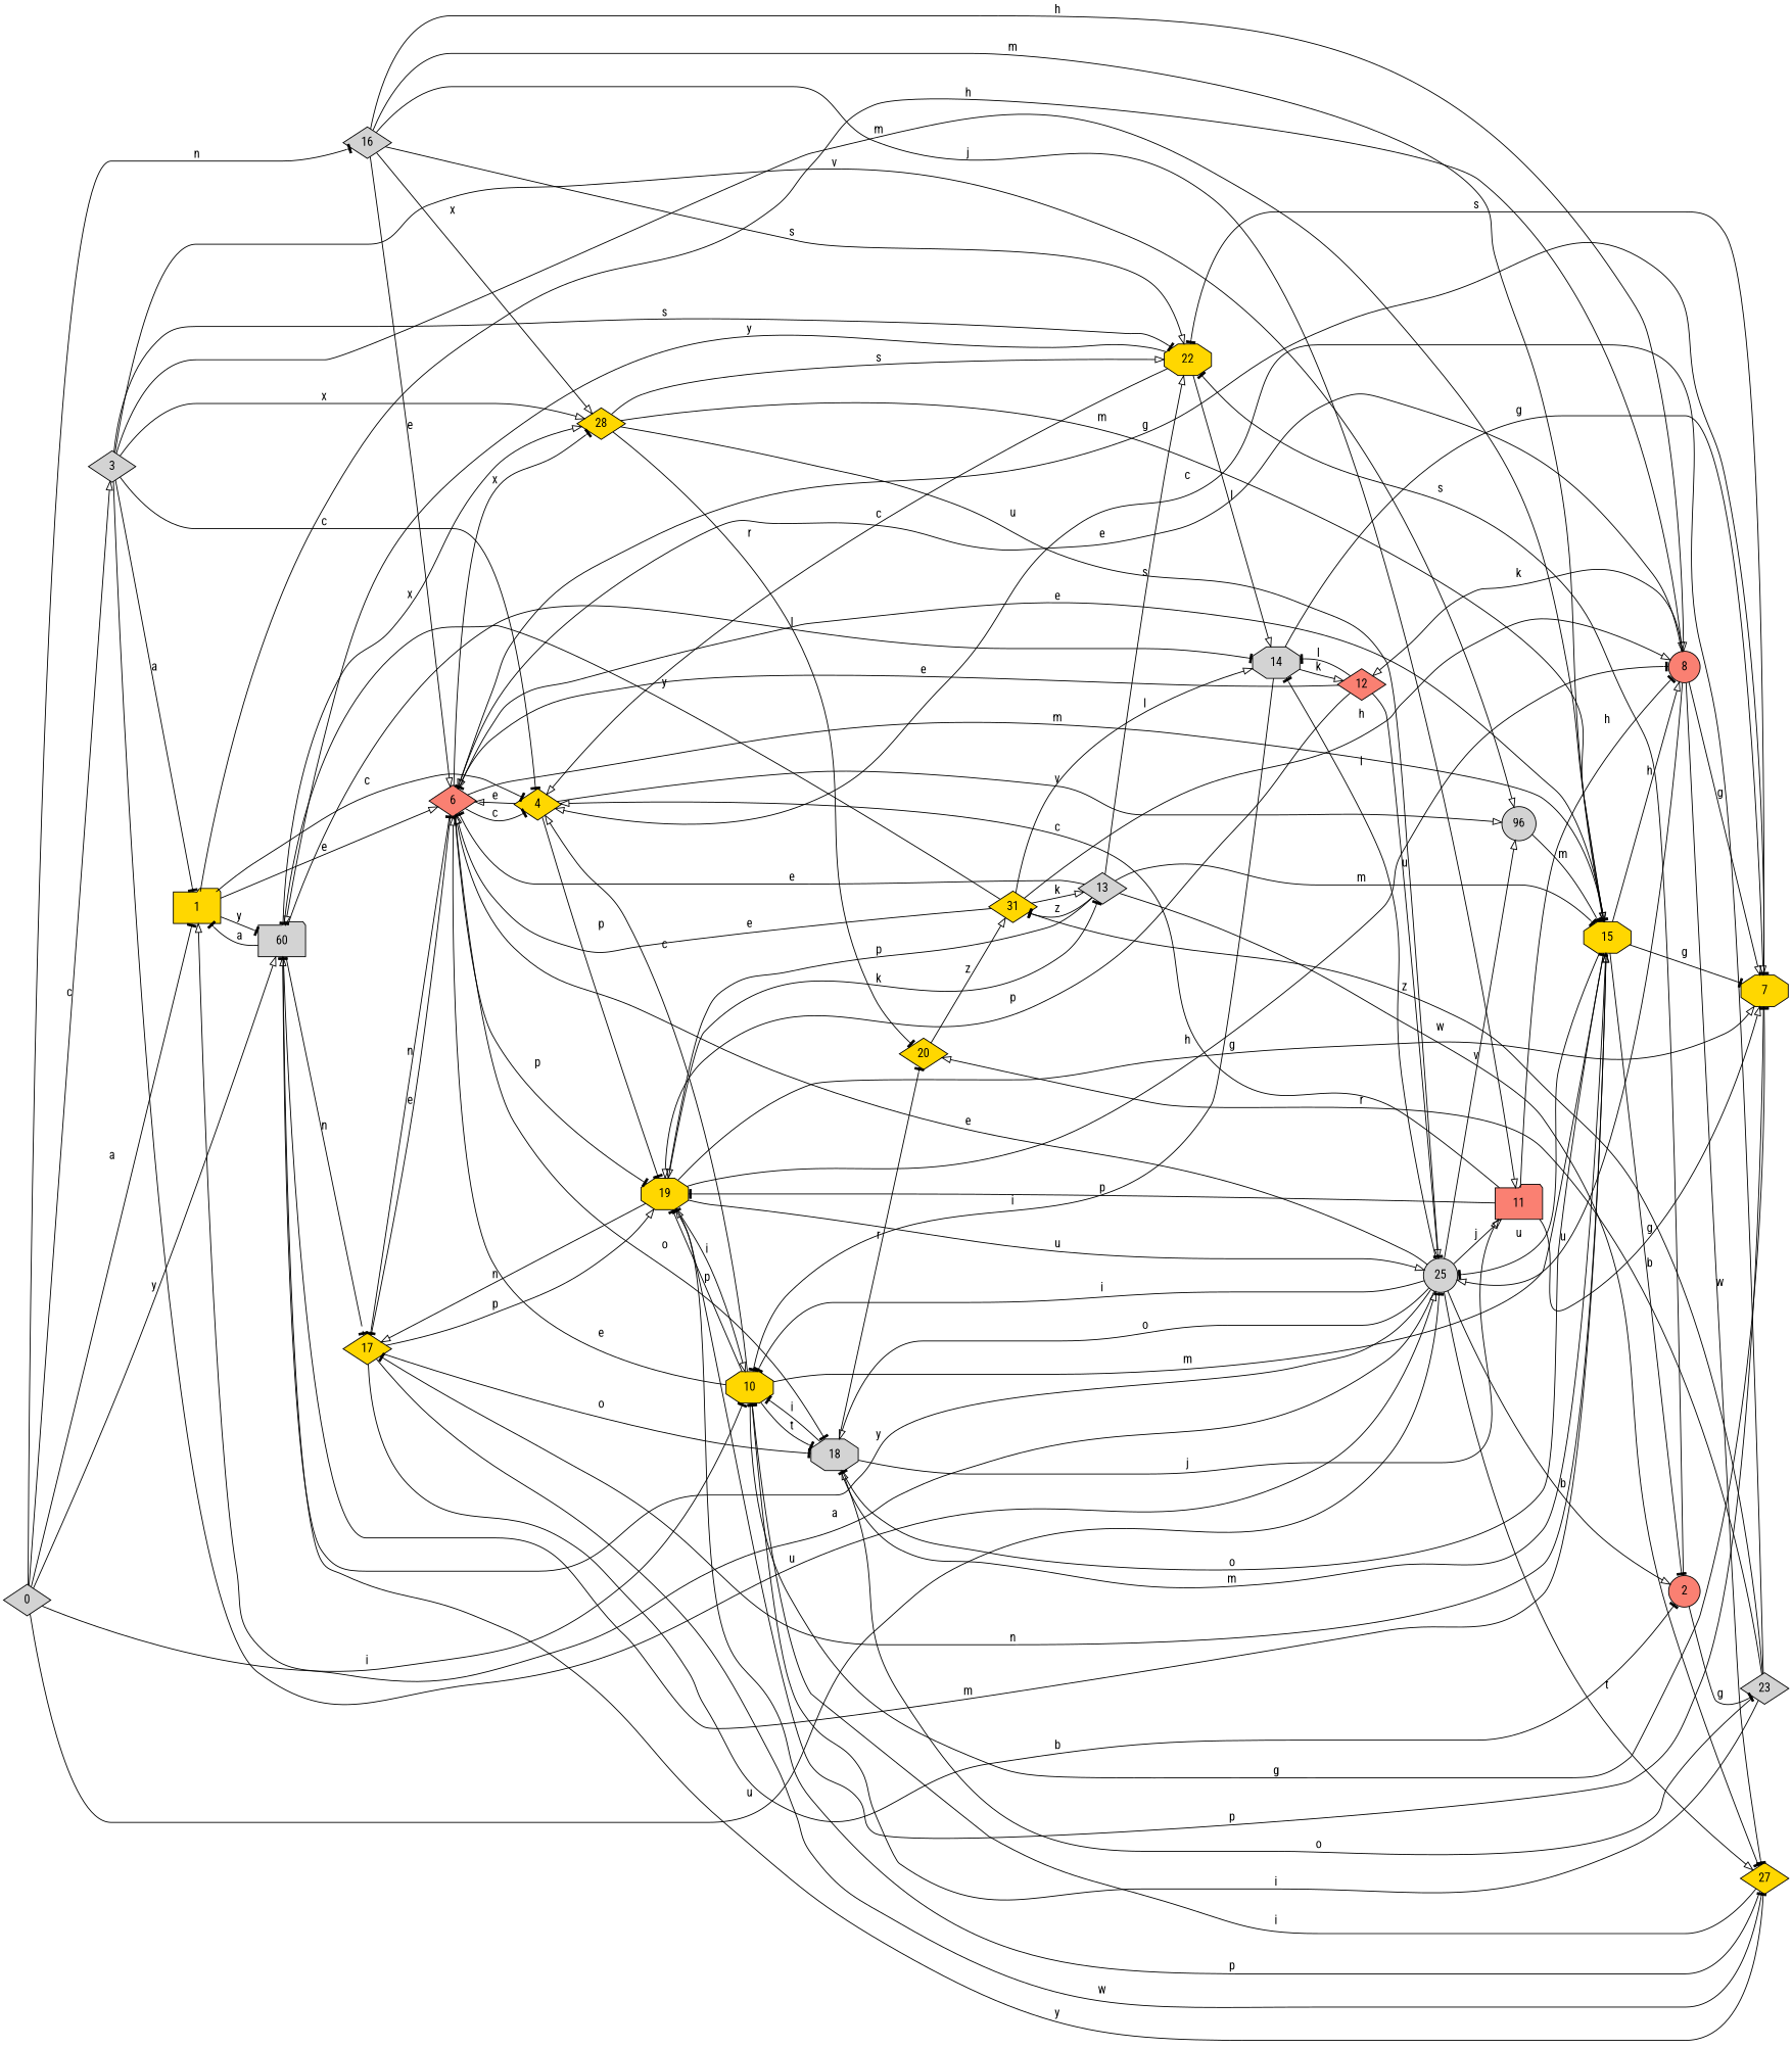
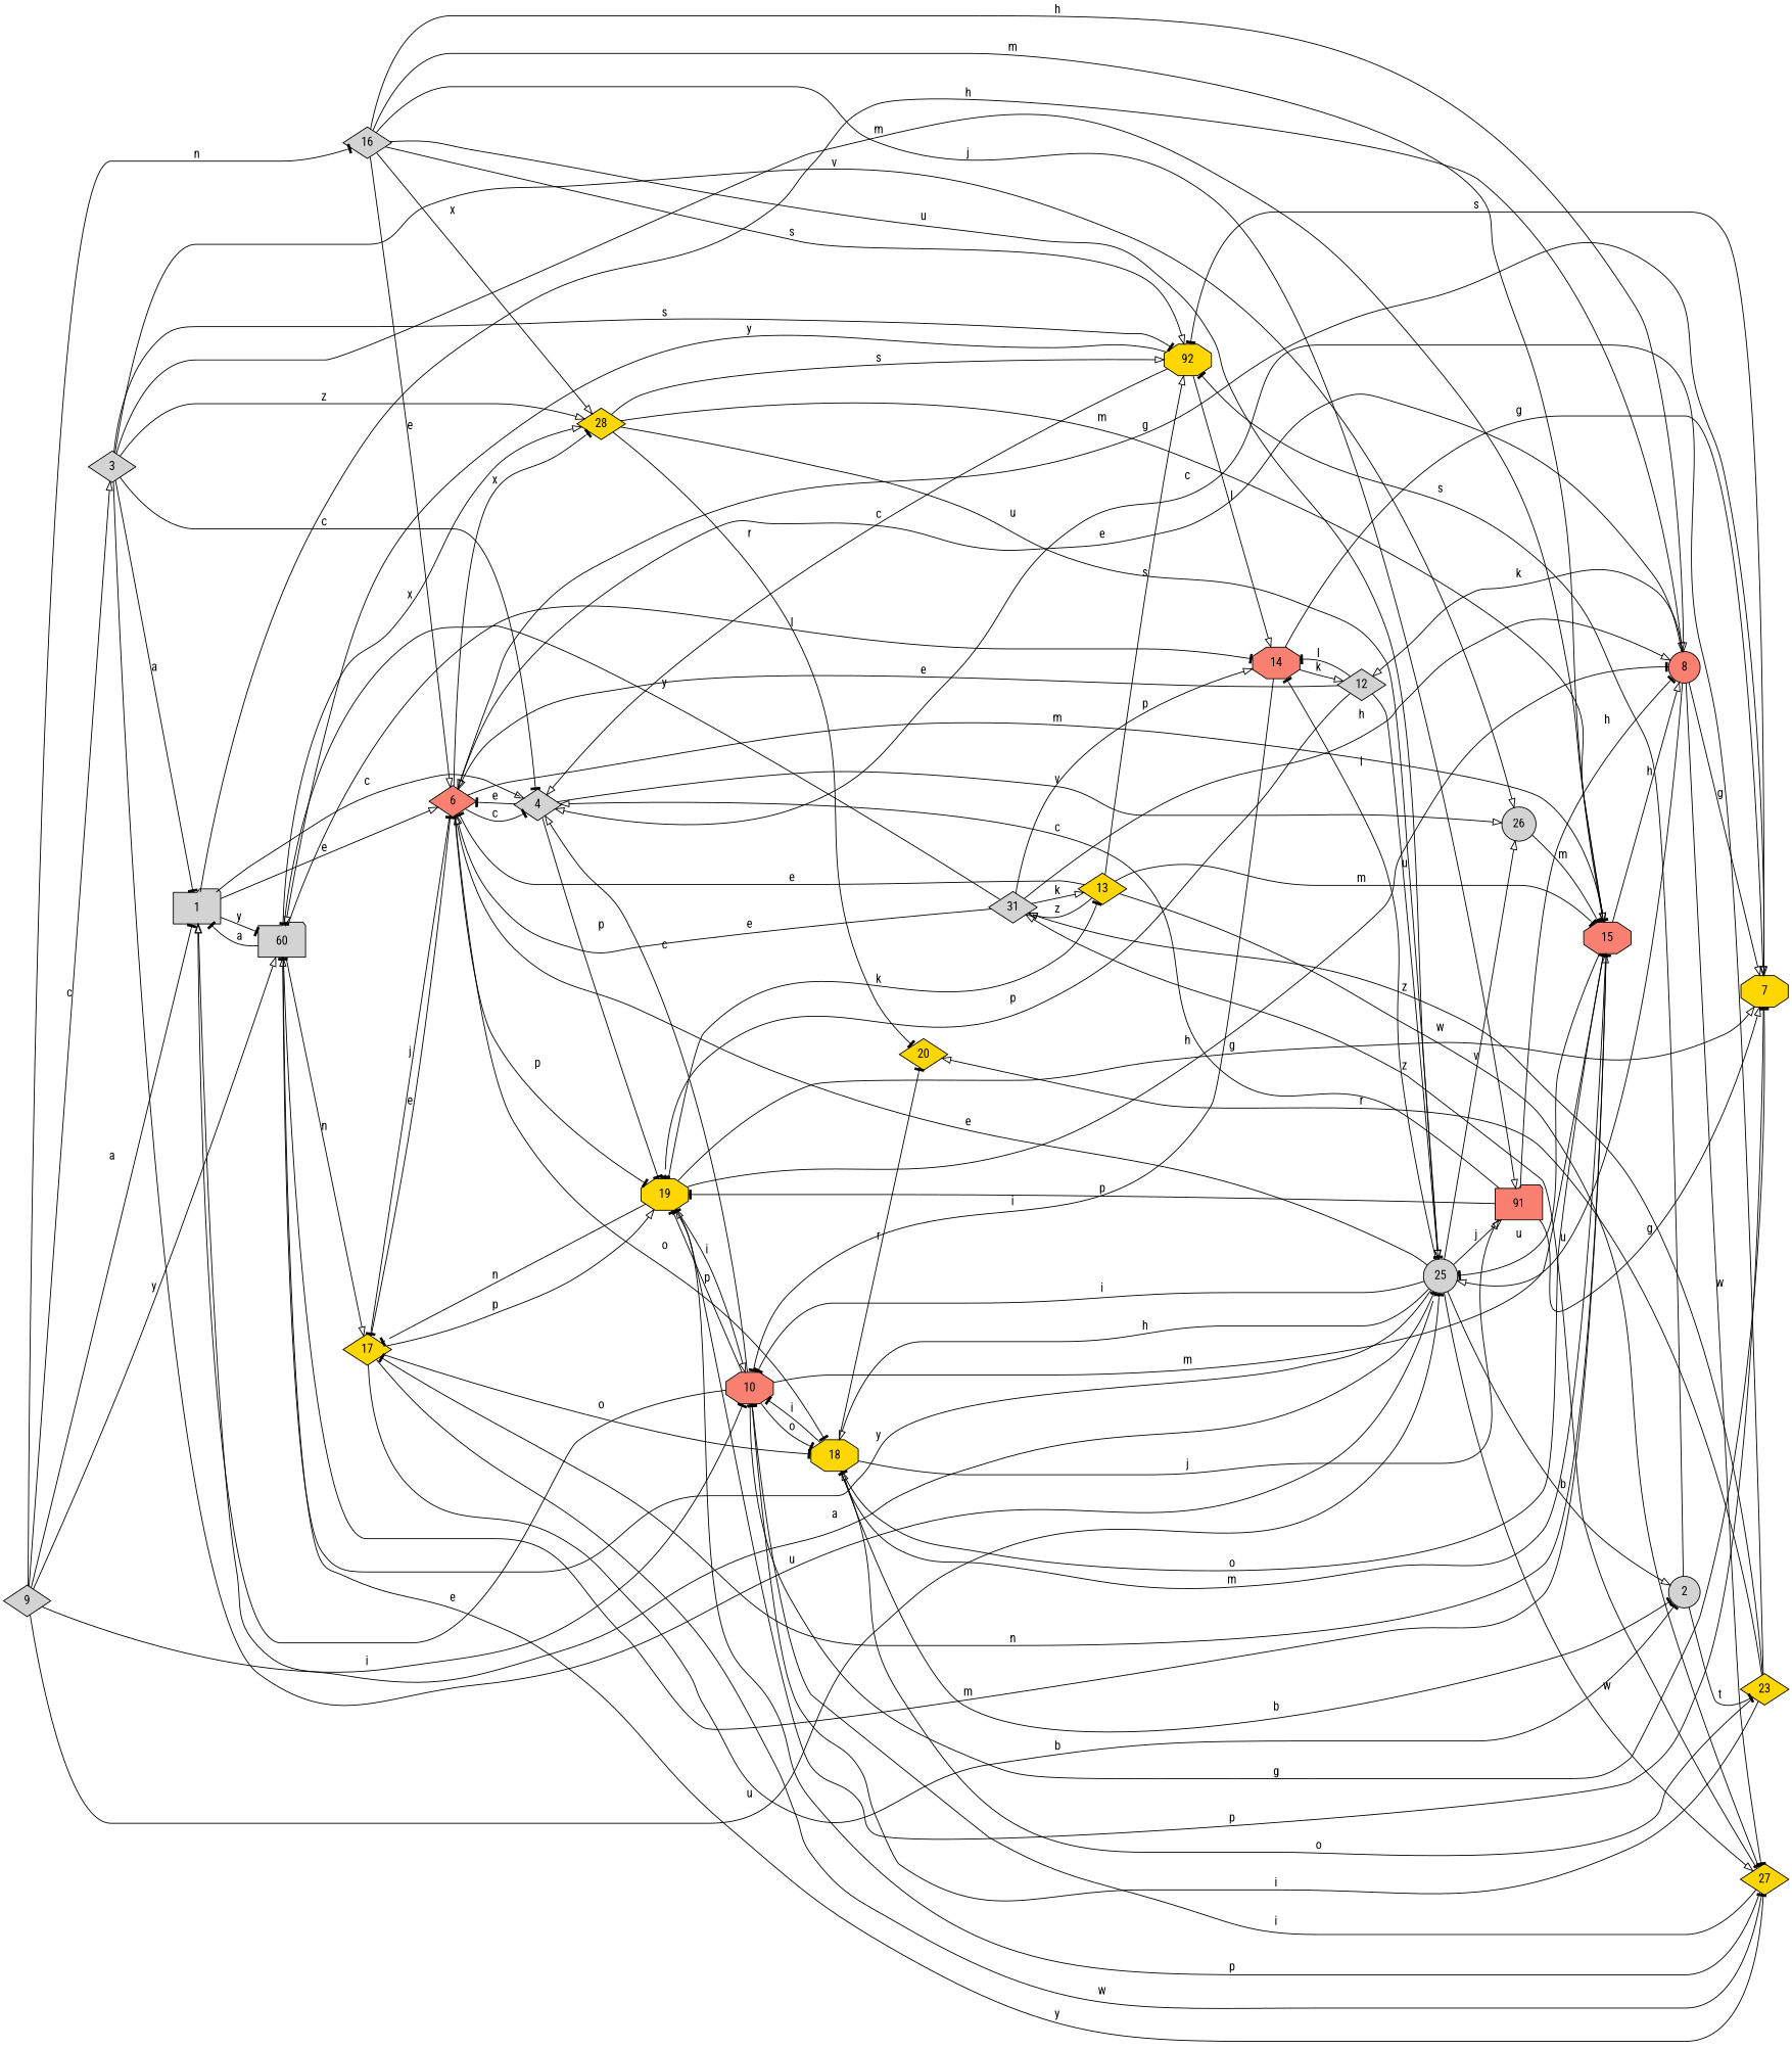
  strict digraph {
    fontname="Roboto Condensed"
    rankdir=LR
    node [fillcolor=lightgrey fontname="Roboto Condensed" shape=diamond style=filled]
    edge [arrowhead=tee fontname="Roboto Condensed"]
-   1 [fillcolor=gold shape=folder]
-   0
+   1 [shape=folder]
+   0 [label=9]
    3
-   10 [fillcolor=gold shape=octagon]
+   10 [fillcolor=salmon shape=octagon]
    16
    25 [shape=circle]
    n7 [label=60 shape=folder]
-   4 [fillcolor=gold]
+   4
    6 [fillcolor=salmon]
    8 [fillcolor=salmon shape=circle]
-   22 [fillcolor=gold shape=octagon]
-   15 [fillcolor=gold shape=octagon]
-   26 [shape=circle label=96]
+   22 [fillcolor=gold shape=octagon label=92]
+   15 [fillcolor=salmon shape=octagon]
+   26 [shape=circle]
    n14 [fillcolor=gold label=28]
    19 [fillcolor=gold shape=octagon]
    7 [fillcolor=gold shape=octagon]
-   18 [shape=octagon]
-   11 [fillcolor=salmon shape=folder]
-   2 [fillcolor=salmon shape=circle]
+   18 [fillcolor=gold shape=octagon]
+   11 [fillcolor=salmon shape=folder label=91]
+   2 [shape=circle]
    27 [fillcolor=gold]
-   14 [shape=octagon]
+   14 [fillcolor=salmon shape=octagon]
    17 [fillcolor=gold]
-   12 [fillcolor=salmon]
-   23
-   31 [fillcolor=gold]
+   12
+   23 [fillcolor=gold]
+   31
    20 [fillcolor=gold]
-   13
+   13 [fillcolor=gold]
    1 -> n7 [label=y]
-   1 -> 4 [label=c]
+   1 -> 4 [arrowhead=onormal label=c]
    1 -> 6 [arrowhead=onormal label=e]
    1 -> 8 [arrowhead=onormal label=h]
    0 -> 1 [label=a]
    0 -> 3 [arrowhead=onormal label=c]
    0 -> 10 [label=i]
    0 -> 16 [label=n]
    0 -> 25 [label=u]
    0 -> n7 [arrowhead=onormal label=y]
    3 -> 1 [label=a]
-   3 -> 25 [arrowhead=onormal label=u]
+   3 -> 25 [label=u]
    3 -> 4 [label=c]
    3 -> 22 [label=s]
    3 -> 15 [label=m]
    3 -> 26 [arrowhead=onormal label=v]
-   3 -> n14 [arrowhead=onormal label=x]
+   3 -> n14 [arrowhead=onormal label=z]
    10 -> 4 [arrowhead=onormal label=c]
-   10 -> 6 [arrowhead=onormal label=e]
+   10 -> 1 [arrowhead=onormal label=e]
    10 -> 15 [label=m]
    10 -> 19 [label=p]
    10 -> 7 [label=g]
-   10 -> 18 [label=t]
-   19 -> 25 [arrowhead=onormal label=u]
+   10 -> 18 [label=o]
+   16 -> 25 [arrowhead=onormal label=u]
    16 -> 6 [arrowhead=onormal label=e]
    16 -> 8 [arrowhead=onormal label=h]
    16 -> 22 [arrowhead=onormal label=s]
    16 -> 15 [label=m]
    16 -> n14 [arrowhead=onormal label=x]
    16 -> 11 [arrowhead=onormal label=j]
    25 -> 1 [arrowhead=onormal label=a]
    25 -> 10 [label=i]
    25 -> n7 [arrowhead=onormal label=y]
    25 -> 6 [arrowhead=onormal label=e]
    25 -> 26 [arrowhead=onormal label=v]
-   25 -> 18 [arrowhead=onormal label=o]
+   25 -> 18 [arrowhead=onormal label=h]
    25 -> 11 [arrowhead=onormal label=j]
    25 -> 2 [arrowhead=onormal label=b]
-   25 -> 27 [arrowhead=onormal label=t]
+   25 -> 27 [arrowhead=onormal label=w]
    25 -> 14 [label=l]
    n7 -> 1 [label=a]
-   n7 -> 15 [arrowhead=onormal label=m]
+   n7 -> 15 [label=m]
    n7 -> n14 [arrowhead=onormal label=x]
    n7 -> 14 [label=l]
-   n7 -> 17 [label=n]
-   4 -> 6 [arrowhead=onormal label=e]
+   n7 -> 17 [arrowhead=onormal label=n]
+   4 -> 6 [label=e]
    4 -> 26 [arrowhead=onormal label=v]
    4 -> 19 [label=p]
    6 -> 4 [label=c]
    6 -> 15 [arrowhead=onormal label=m]
    6 -> n14 [label=x]
    6 -> 19 [label=p]
-   6 -> 7 [label=g]
+   6 -> 7 [arrowhead=onormal label=g]
    6 -> 18 [label=o]
-   6 -> 17 [label=n]
+   6 -> 17 [label=j]
    8 -> 25 [arrowhead=onormal label=u]
    8 -> 6 [arrowhead=onormal label=e]
    8 -> 7 [arrowhead=onormal label=g]
    8 -> 27 [label=w]
    8 -> 12 [arrowhead=onormal label=k]
    22 -> n7 [arrowhead=onormal label=y]
    22 -> 4 [arrowhead=onormal label=c]
    22 -> 14 [arrowhead=onormal label=l]
    15 -> 25 [label=u]
-   15 -> 6 [label=e]
    15 -> 8 [arrowhead=onormal label=h]
-   15 -> 7 [label=g]
    15 -> 18 [label=o]
-   15 -> 2 [label=b]
+   18 -> 2 [label=b]
    15 -> 17 [label=n]
    26 -> 15 [label=m]
    n14 -> 25 [arrowhead=onormal label=u]
    n14 -> 22 [arrowhead=onormal label=s]
    n14 -> 15 [arrowhead=onormal label=m]
    n14 -> 20 [label=r]
    19 -> 10 [arrowhead=onormal label=i]
    19 -> 8 [label=h]
    19 -> 7 [arrowhead=onormal label=g]
-   19 -> 17 [arrowhead=onormal label=n]
+   19 -> 17 [label=n]
    19 -> 13 [label=k]
    7 -> 22 [label=s]
    7 -> 19 [label=p]
    18 -> 10 [label=i]
    18 -> 15 [arrowhead=onormal label=m]
    18 -> 11 [arrowhead=onormal label=j]
    18 -> 20 [label=r]
    11 -> 4 [arrowhead=onormal label=c]
    11 -> 8 [label=h]
    11 -> 19 [label=p]
    11 -> 7 [arrowhead=onormal label=g]
    2 -> 22 [label=s]
-   2 -> 23 [label=g]
+   2 -> 23 [label=t]
    27 -> 10 [label=i]
    27 -> n7 [label=y]
    27 -> 19 [arrowhead=onormal label=p]
-   20 -> 31 [arrowhead=onormal label=z]
+   27 -> 31 [arrowhead=onormal label=z]
    14 -> 10 [label=i]
    14 -> 7 [arrowhead=onormal label=g]
    14 -> 12 [arrowhead=onormal label=k]
    17 -> 6 [label=e]
    17 -> 19 [arrowhead=onormal label=p]
    17 -> 18 [label=o]
    17 -> 2 [label=b]
    17 -> 27 [label=w]
    12 -> 25 [label=u]
    12 -> 6 [arrowhead=onormal label=e]
-   12 -> 19 [arrowhead=onormal label=p]
+   12 -> 19 [label=p]
    12 -> 14 [label=l]
    23 -> 10 [label=i]
    23 -> 4 [arrowhead=onormal label=c]
    23 -> 18 [arrowhead=onormal label=o]
-   23 -> 31 [label=z]
+   23 -> 31 [arrowhead=onormal label=z]
    23 -> 20 [arrowhead=onormal label=r]
    31 -> n7 [label=y]
    31 -> 6 [arrowhead=onormal label=e]
    31 -> 8 [arrowhead=onormal label=h]
-   31 -> 14 [arrowhead=onormal label=l]
+   31 -> 14 [arrowhead=onormal label=p]
    31 -> 13 [arrowhead=onormal label=k]
    13 -> 6 [label=e]
    13 -> 22 [arrowhead=onormal label=s]
    13 -> 15 [label=m]
-   13 -> 19 [arrowhead=onormal label=p]
    13 -> 27 [label=w]
-   13 -> 31 [label=z]
+   13 -> 31 [arrowhead=onormal label=z]
  }
